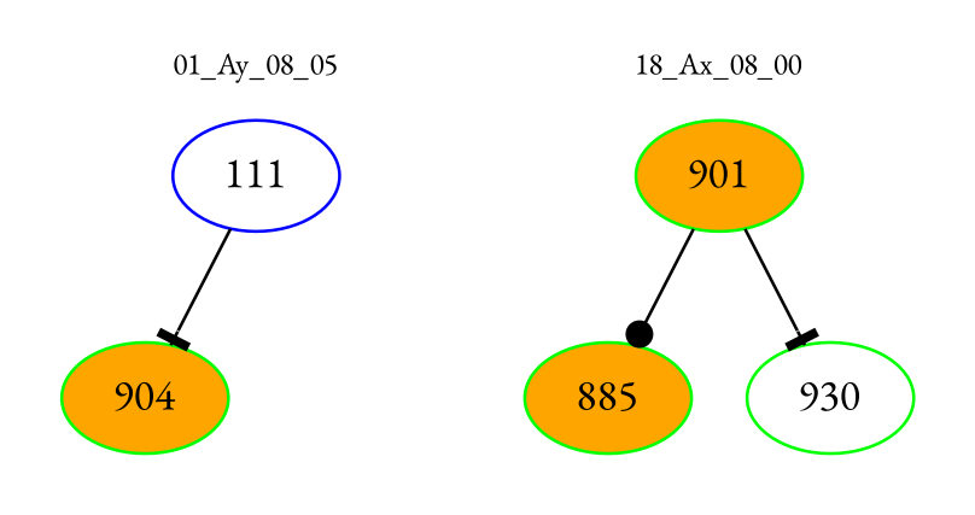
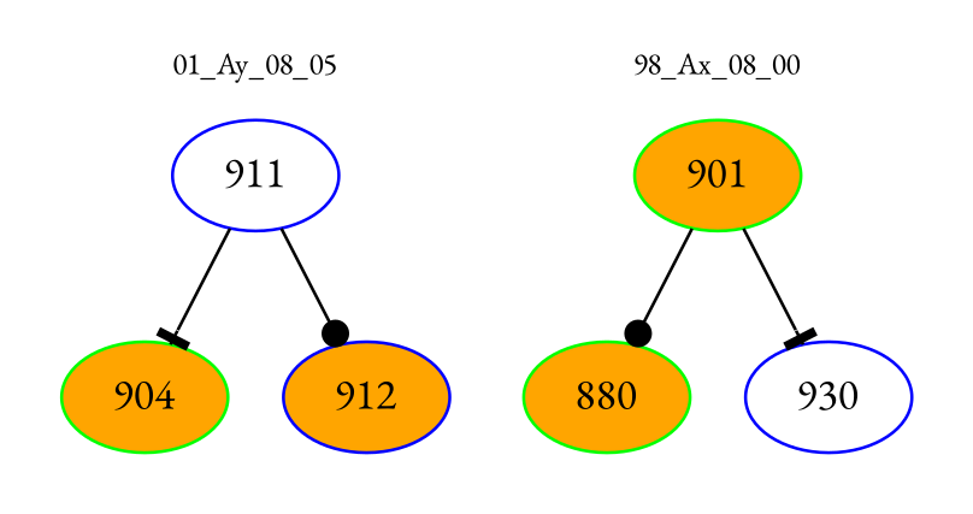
  digraph {
    fontname="EB Garamond"
    node [color=blue fillcolor=orange fontname="EB Garamond" style=filled]
    edge [arrowhead=tee color=black fontname="EB Garamond"]
-   n1 [fillcolor=white label=111]
+   n1 [fillcolor=white label=911]
    n2 [color=green label=904]
+   n3 [label=912]
    n4 [color=green label=901]
-   n5 [color=green label=885]
-   n6 [color=green fillcolor=white label=930]
+   n5 [color=green label=880]
+   n6 [fillcolor=white label=930]
    subgraph cluster_1 {
      color=white
      fontsize=10
      label="01_Ay_08_05"
      n1
      n2
+     n3
    }
    subgraph cluster_2 {
      color=white
      fontsize=10
-     label="18_Ax_08_00"
+     label="98_Ax_08_00"
      n4
      n5
      n6
    }
    n1 -> n2
+   n1 -> n3 [arrowhead=dot]
    n4 -> n5 [arrowhead=dot]
    n4 -> n6
  }
